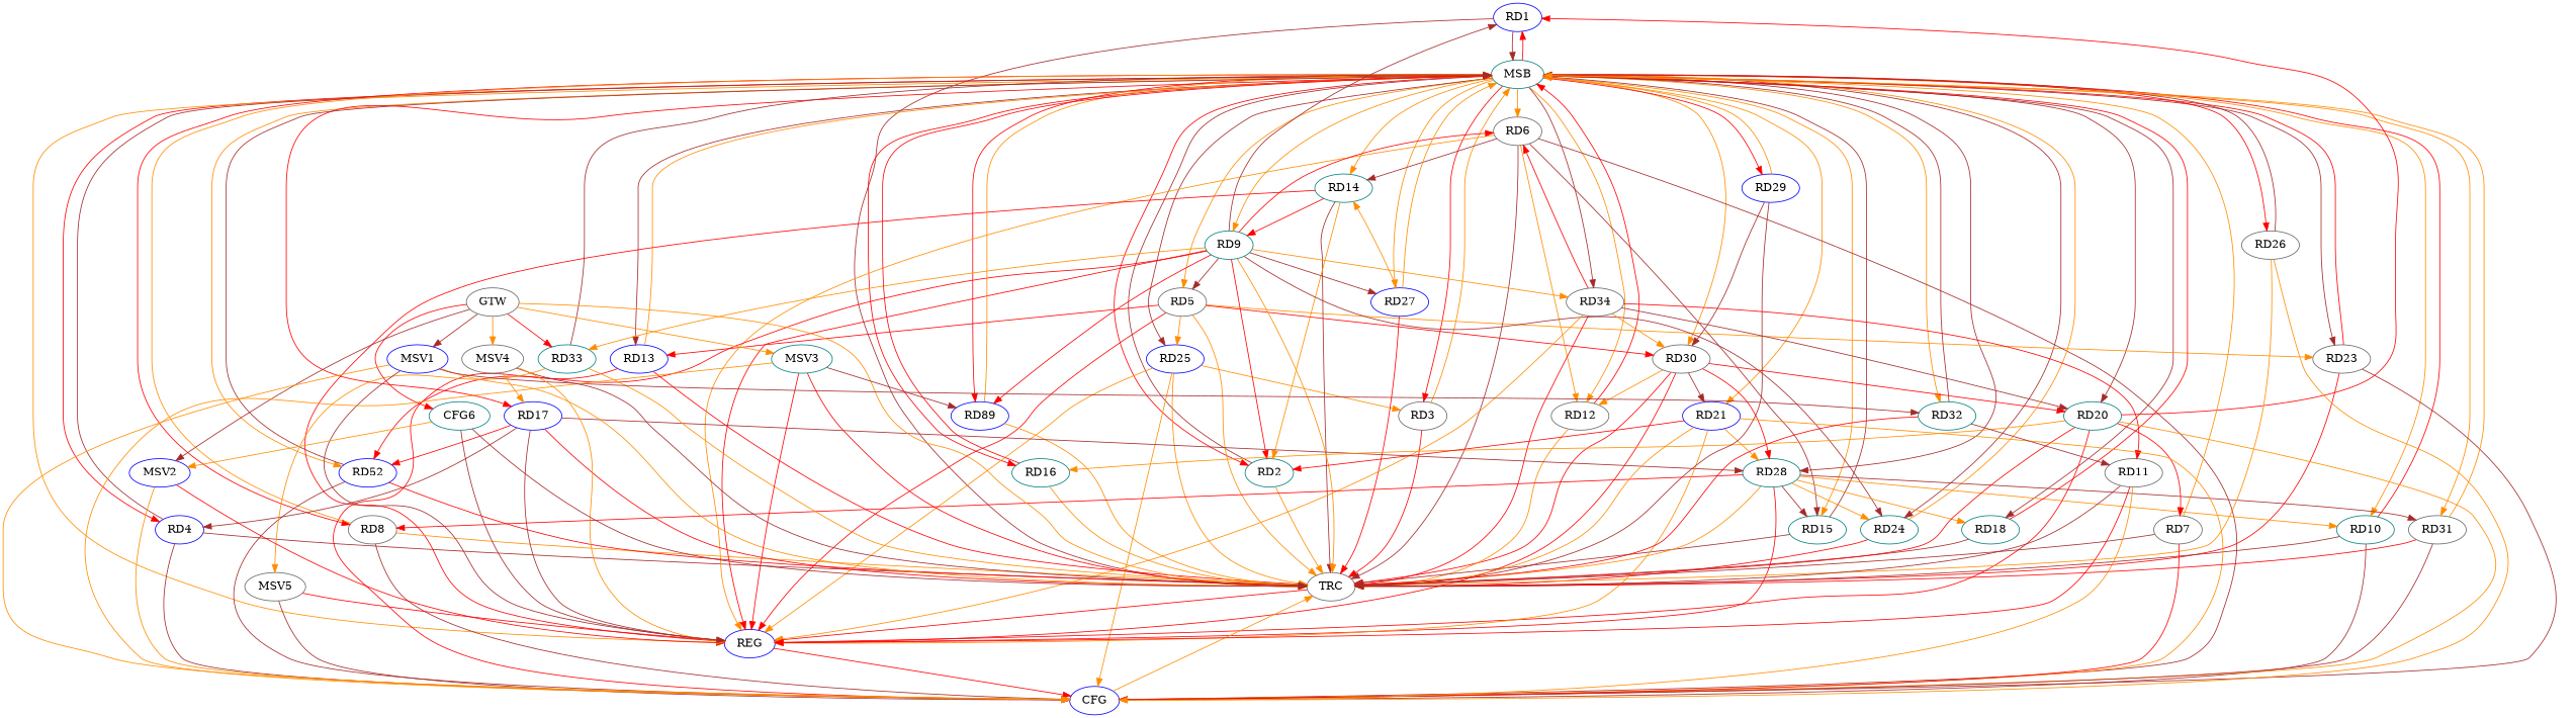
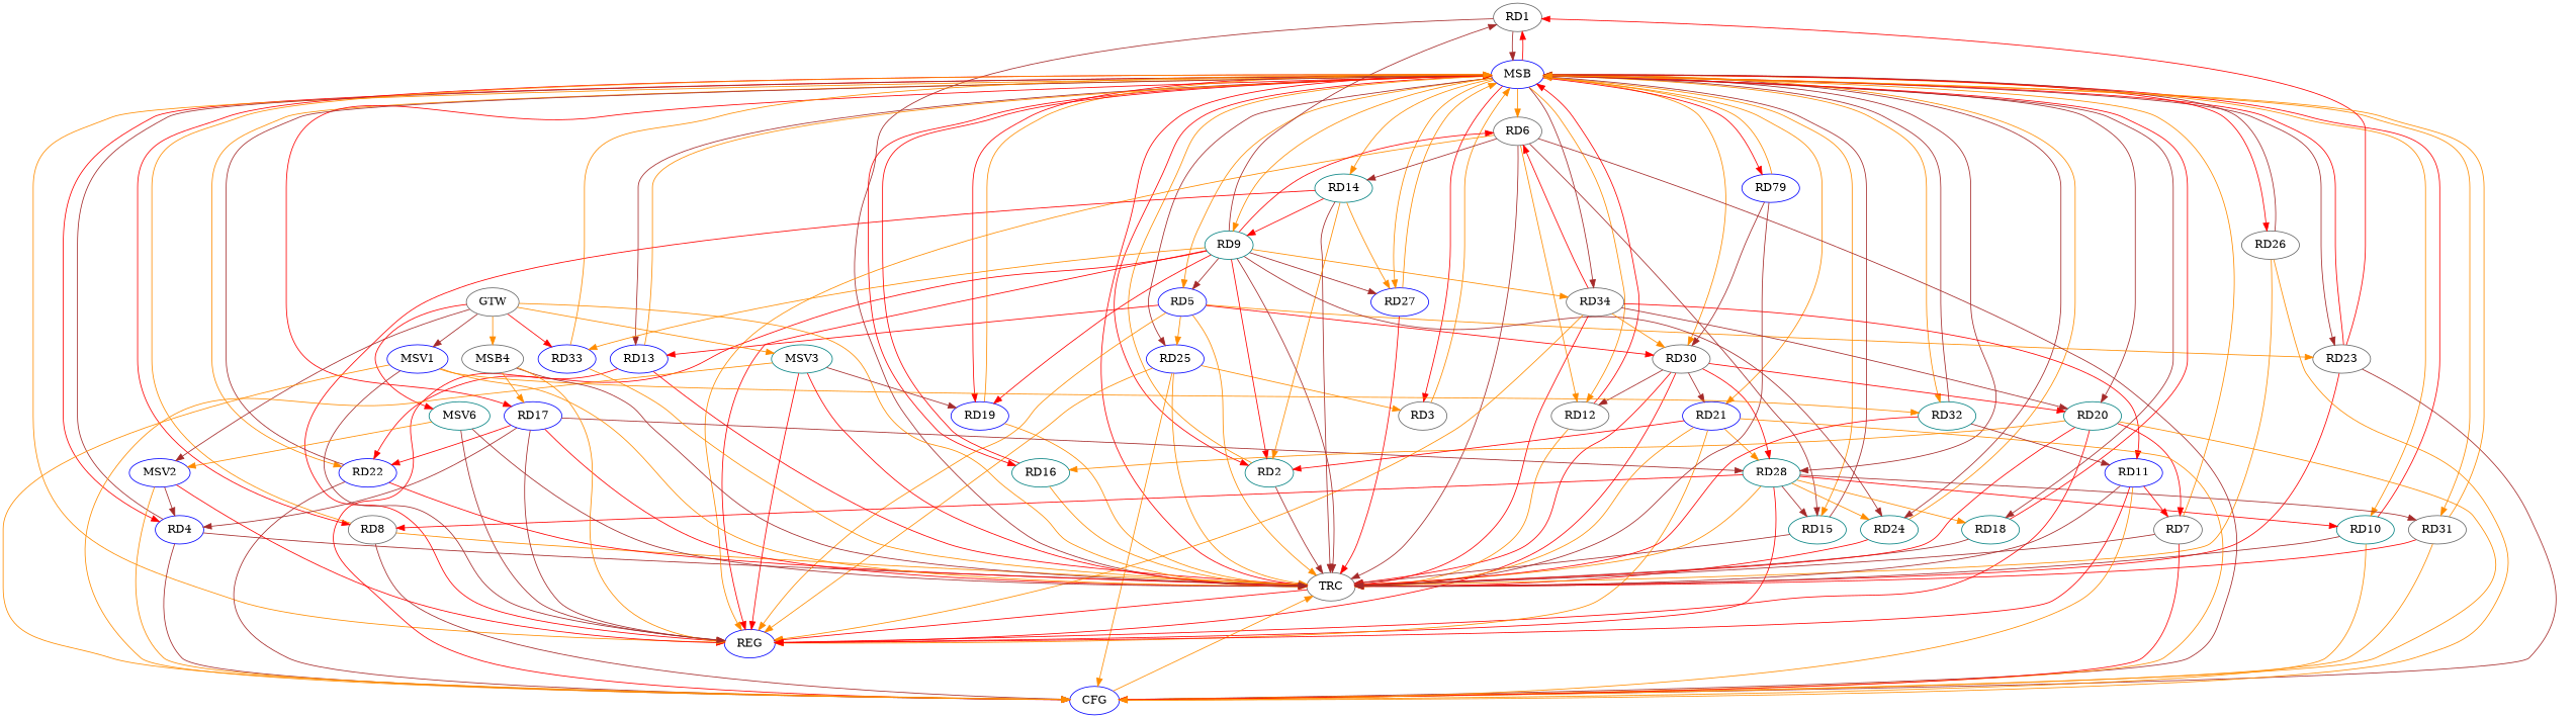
  strict digraph {
    node [color=gray40]
    edge [color=darkorange]
-   n1 [color=blue label=RD1]
-   n2 [color=teal label=MSB]
+   n1 [label=RD1]
+   n2 [color=blue label=MSB]
    n3 [label=TRC]
    n4 [color=teal label=RD2]
    n5 [label=RD3]
    n6 [color=blue label=RD4]
-   n7 [label=RD5]
+   n7 [color=blue label=RD5]
    n8 [color=blue label=RD13]
    n9 [label=RD23]
    n10 [color=blue label=RD25]
    n11 [label=RD30]
    n12 [color=blue label=REG]
    n13 [label=RD6]
    n14 [label=RD12]
    n15 [color=teal label=RD14]
    n16 [color=teal label=RD15]
    n17 [label=RD8]
    n18 [color=teal label=RD9]
-   n19 [color=blue label=RD89]
-   n20 [color=blue label=RD52]
+   n19 [color=blue label=RD19]
+   n20 [color=blue label=RD22]
    n21 [color=teal label=RD24]
    n22 [color=blue label=RD27]
    n23 [label=RD34]
    n24 [color=teal label=RD10]
    n25 [color=teal label=RD16]
    n26 [color=blue label=RD17]
    n27 [color=teal label=RD28]
    n28 [color=teal label=RD18]
    n29 [color=teal label=RD20]
    n30 [color=blue label=RD21]
    n31 [label=RD26]
    n32 [label=RD31]
-   n33 [color=blue label=RD29]
+   n33 [color=blue label=RD79]
    n34 [color=teal label=RD32]
    n35 [color=blue label=CFG]
    n36 [label=RD7]
-   n37 [color=teal label=RD33]
-   n38 [label=MSV5]
-   n39 [label=RD11]
+   n37 [color=blue label=RD33]
+   n39 [color=blue label=RD11]
    n40 [label=GTW]
    n41 [color=blue label=MSV1]
    n42 [color=blue label=MSV2]
    n43 [color=teal label=MSV3]
-   n44 [label=MSV4]
-   n45 [color=teal label=CFG6]
+   n44 [label=MSB4]
+   n45 [color=teal label=MSV6]
    n1 -> n2 [color=brown]
    n1 -> n3 [color=brown]
    n2 -> n1 [color=red]
    n2 -> n4 [color=red]
    n2 -> n5 [color=red]
    n2 -> n6 [color=red]
    n2 -> n7
    n2 -> n8 [color=brown]
    n2 -> n9 [color=brown]
    n2 -> n10 [color=brown]
    n2 -> n11
    n2 -> n12
    n2 -> n13
    n2 -> n14
    n2 -> n15
    n2 -> n16
    n2 -> n17 [color=red]
    n2 -> n18
    n2 -> n19 [color=red]
    n2 -> n20
    n2 -> n21 [color=brown]
    n2 -> n22
    n2 -> n23 [color=brown]
    n2 -> n24
    n2 -> n25 [color=red]
    n2 -> n26 [color=red]
    n2 -> n27 [color=brown]
    n2 -> n28 [color=brown]
    n2 -> n29 [color=brown]
    n2 -> n30
    n2 -> n31 [color=red]
    n2 -> n32
    n2 -> n33 [color=red]
    n2 -> n34
    n3 -> n12 [color=red]
-   n4 -> n2 [color=brown]
-   n4 -> n3
+   n4 -> n2
+   n4 -> n3 [color=brown]
    n5 -> n2
-   n5 -> n3 [color=red]
+   n2 -> n3 [color=red]
    n6 -> n2 [color=brown]
    n6 -> n3 [color=brown]
    n6 -> n35 [color=brown]
    n7 -> n3
    n7 -> n8 [color=red]
    n7 -> n9
    n7 -> n10
    n7 -> n11 [color=red]
-   n7 -> n12 [color=red]
+   n7 -> n12
    n8 -> n2
    n8 -> n3 [color=red]
    n8 -> n35 [color=red]
    n9 -> n2 [color=red]
    n9 -> n3 [color=red]
    n9 -> n35 [color=brown]
    n10 -> n3
    n10 -> n5
    n10 -> n12
    n10 -> n35
    n11 -> n3 [color=red]
    n11 -> n12 [color=red]
-   n11 -> n14
+   n11 -> n14 [color=brown]
    n11 -> n27 [color=red]
    n11 -> n29 [color=red]
    n11 -> n30 [color=brown]
-   n12 -> n35 [color=red]
    n13 -> n3 [color=brown]
    n13 -> n12
    n13 -> n14
    n13 -> n15 [color=brown]
    n13 -> n16 [color=brown]
    n13 -> n35 [color=brown]
    n14 -> n2 [color=red]
    n14 -> n3
    n15 -> n3 [color=brown]
    n15 -> n4
    n15 -> n12 [color=red]
    n15 -> n18 [color=red]
-   n22 -> n15
+   n15 -> n22
    n16 -> n2 [color=brown]
    n16 -> n3 [color=brown]
    n17 -> n2
    n17 -> n3
    n17 -> n35 [color=brown]
    n18 -> n1 [color=brown]
-   n18 -> n3
+   n18 -> n3 [color=brown]
    n18 -> n4 [color=red]
    n18 -> n7 [color=brown]
    n18 -> n12 [color=red]
    n18 -> n13 [color=red]
    n18 -> n19 [color=red]
    n18 -> n20 [color=red]
    n18 -> n21 [color=brown]
    n18 -> n22 [color=brown]
    n18 -> n23
    n18 -> n37
    n19 -> n2
    n19 -> n3
    n20 -> n2 [color=brown]
    n20 -> n3 [color=red]
    n20 -> n35 [color=brown]
    n21 -> n2
    n21 -> n3 [color=red]
    n22 -> n2
    n22 -> n3 [color=red]
    n23 -> n3 [color=red]
    n23 -> n11
    n23 -> n12
    n23 -> n13 [color=red]
    n23 -> n29 [color=brown]
    n23 -> n39 [color=red]
    n24 -> n2 [color=red]
    n24 -> n3 [color=brown]
-   n24 -> n35 [color=brown]
+   n24 -> n35
    n25 -> n2 [color=red]
    n25 -> n3
    n26 -> n3 [color=red]
    n26 -> n6 [color=brown]
    n26 -> n12 [color=brown]
    n26 -> n20 [color=red]
    n26 -> n27 [color=brown]
    n27 -> n3
    n27 -> n12 [color=red]
    n27 -> n16 [color=brown]
    n27 -> n17 [color=red]
    n27 -> n21
-   n27 -> n24
+   n27 -> n24 [color=red]
    n27 -> n28
    n27 -> n32 [color=brown]
    n28 -> n2 [color=red]
    n28 -> n3 [color=brown]
-   n29 -> n1 [color=red]
+   n9 -> n1 [color=red]
    n29 -> n3 [color=red]
    n29 -> n12 [color=red]
    n29 -> n25
    n29 -> n35
    n29 -> n36 [color=red]
    n30 -> n3
    n30 -> n4 [color=red]
    n30 -> n12
    n30 -> n27
    n30 -> n35
    n31 -> n2 [color=brown]
    n31 -> n3
    n31 -> n35
    n32 -> n2
    n32 -> n3 [color=red]
-   n32 -> n35 [color=brown]
+   n32 -> n35
    n33 -> n2
    n33 -> n3 [color=brown]
    n33 -> n11 [color=brown]
    n34 -> n2 [color=brown]
    n34 -> n3 [color=red]
    n34 -> n39 [color=brown]
    n35 -> n3
    n36 -> n2
    n36 -> n3 [color=brown]
    n36 -> n35 [color=red]
-   n37 -> n2 [color=brown]
+   n37 -> n2
    n37 -> n3
-   n37 -> n38
-   n38 -> n12 [color=red]
-   n38 -> n35 [color=brown]
    n39 -> n3 [color=brown]
    n39 -> n12 [color=red]
    n39 -> n35
+   n39 -> n36 [color=red]
    n40 -> n3
    n40 -> n37 [color=red]
    n40 -> n41 [color=brown]
    n40 -> n42 [color=brown]
    n40 -> n43
    n40 -> n44
    n40 -> n45 [color=red]
    n41 -> n3
    n41 -> n12 [color=brown]
-   n41 -> n34 [color=brown]
+   n41 -> n34
    n41 -> n35
+   n42 -> n6 [color=brown]
    n42 -> n12 [color=red]
    n42 -> n35
    n43 -> n3 [color=red]
    n43 -> n12 [color=red]
    n43 -> n19 [color=brown]
    n43 -> n35
    n44 -> n3 [color=brown]
    n44 -> n12
    n44 -> n26
    n45 -> n3 [color=brown]
    n45 -> n12 [color=brown]
    n45 -> n42
  }
